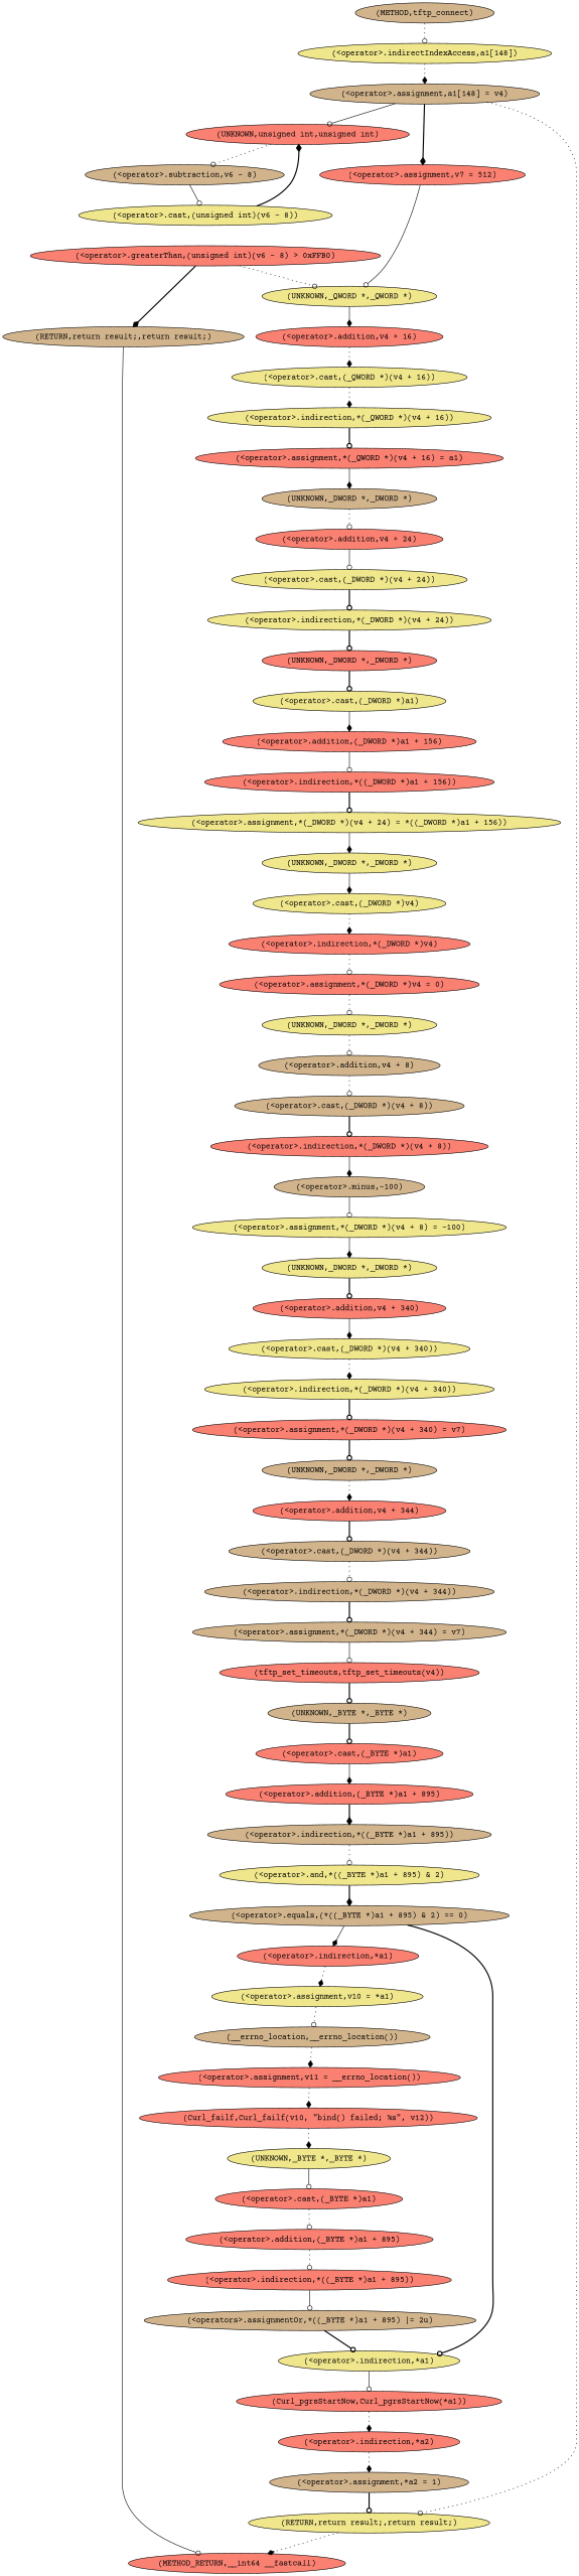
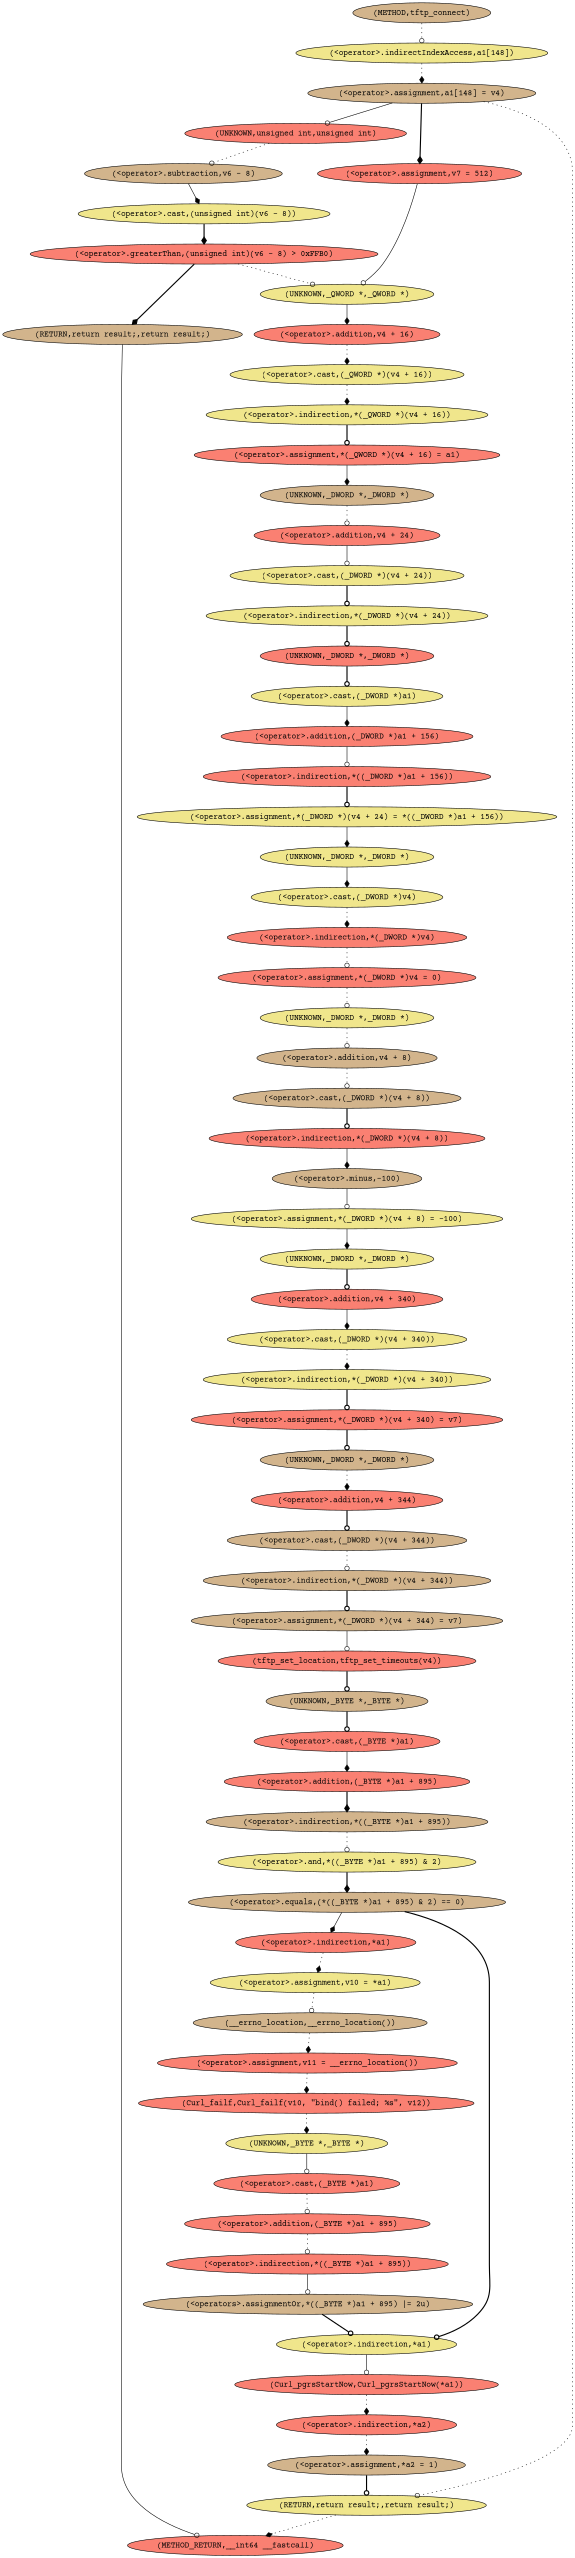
  digraph {
    fontname="Courier Prime"
    node [fillcolor=salmon fontname="Courier Prime" style=filled]
    edge [arrowhead=odot fontname="Courier Prime" style=dotted]
    n1 [fillcolor=tan label="(<operator>.assignment,a1[148] = v4)"]
    n2 [label="(UNKNOWN,unsigned int,unsigned int)"]
    n3 [label="(<operator>.assignment,v7 = 512)"]
    n4 [fillcolor=khaki label="(RETURN,return result;,return result;)"]
    n5 [fillcolor=tan label="(<operator>.subtraction,v6 - 8)"]
    n6 [fillcolor=khaki label="(UNKNOWN,_QWORD *,_QWORD *)"]
    n7 [label="(METHOD_RETURN,__int64 __fastcall)"]
    n8 [fillcolor=khaki label="(<operator>.indirectIndexAccess,a1[148])"]
    n9 [label="(<operator>.greaterThan,(unsigned int)(v6 - 8) > 0xFFB0)"]
    n10 [fillcolor=tan label="(RETURN,return result;,return result;)"]
    n11 [label="(<operator>.addition,v4 + 16)"]
    n12 [fillcolor=khaki label="(<operator>.cast,(unsigned int)(v6 - 8))"]
    n13 [label="(<operator>.assignment,*(_QWORD *)(v4 + 16) = a1)"]
    n14 [fillcolor=tan label="(UNKNOWN,_DWORD *,_DWORD *)"]
    n15 [label="(<operator>.addition,v4 + 24)"]
    n16 [fillcolor=khaki label="(<operator>.indirection,*(_QWORD *)(v4 + 16))"]
    n17 [fillcolor=khaki label="(<operator>.cast,(_QWORD *)(v4 + 16))"]
    n18 [fillcolor=khaki label="(<operator>.assignment,*(_DWORD *)(v4 + 24) = *((_DWORD *)a1 + 156))"]
    n19 [fillcolor=khaki label="(UNKNOWN,_DWORD *,_DWORD *)"]
    n20 [fillcolor=khaki label="(<operator>.cast,(_DWORD *)v4)"]
    n21 [fillcolor=khaki label="(<operator>.indirection,*(_DWORD *)(v4 + 24))"]
    n22 [label="(UNKNOWN,_DWORD *,_DWORD *)"]
    n23 [fillcolor=khaki label="(<operator>.cast,(_DWORD *)a1)"]
    n24 [fillcolor=khaki label="(<operator>.cast,(_DWORD *)(v4 + 24))"]
    n25 [label="(<operator>.indirection,*((_DWORD *)a1 + 156))"]
    n26 [label="(<operator>.addition,(_DWORD *)a1 + 156)"]
    n27 [label="(<operator>.assignment,*(_DWORD *)v4 = 0)"]
    n28 [fillcolor=khaki label="(UNKNOWN,_DWORD *,_DWORD *)"]
    n29 [fillcolor=tan label="(<operator>.addition,v4 + 8)"]
    n30 [label="(<operator>.indirection,*(_DWORD *)v4)"]
    n31 [fillcolor=khaki label="(<operator>.assignment,*(_DWORD *)(v4 + 8) = -100)"]
    n32 [fillcolor=khaki label="(UNKNOWN,_DWORD *,_DWORD *)"]
    n33 [label="(<operator>.addition,v4 + 340)"]
    n34 [label="(<operator>.indirection,*(_DWORD *)(v4 + 8))"]
    n35 [fillcolor=tan label="(<operator>.minus,-100)"]
    n36 [fillcolor=tan label="(<operator>.cast,(_DWORD *)(v4 + 8))"]
    n37 [label="(<operator>.assignment,*(_DWORD *)(v4 + 340) = v7)"]
    n38 [fillcolor=tan label="(UNKNOWN,_DWORD *,_DWORD *)"]
    n39 [label="(<operator>.addition,v4 + 344)"]
    n40 [fillcolor=khaki label="(<operator>.indirection,*(_DWORD *)(v4 + 340))"]
    n41 [fillcolor=khaki label="(<operator>.cast,(_DWORD *)(v4 + 340))"]
    n42 [fillcolor=tan label="(<operator>.assignment,*(_DWORD *)(v4 + 344) = v7)"]
-   n43 [label="(tftp_set_timeouts,tftp_set_timeouts(v4))"]
+   n43 [label="(tftp_set_location,tftp_set_timeouts(v4))"]
    n44 [fillcolor=tan label="(UNKNOWN,_BYTE *,_BYTE *)"]
    n45 [fillcolor=tan label="(<operator>.indirection,*(_DWORD *)(v4 + 344))"]
    n46 [fillcolor=tan label="(<operator>.cast,(_DWORD *)(v4 + 344))"]
    n47 [label="(<operator>.cast,(_BYTE *)a1)"]
    n48 [fillcolor=tan label="(<operator>.equals,(*((_BYTE *)a1 + 895) & 2) == 0)"]
    n49 [label="(<operator>.indirection,*a1)"]
    n50 [fillcolor=khaki label="(<operator>.indirection,*a1)"]
    n51 [fillcolor=khaki label="(<operator>.assignment,v10 = *a1)"]
    n52 [label="(Curl_pgrsStartNow,Curl_pgrsStartNow(*a1))"]
    n53 [fillcolor=khaki label="(<operator>.and,*((_BYTE *)a1 + 895) & 2)"]
    n54 [fillcolor=tan label="(<operator>.indirection,*((_BYTE *)a1 + 895))"]
    n55 [label="(<operator>.addition,(_BYTE *)a1 + 895)"]
    n56 [fillcolor=tan label="(__errno_location,__errno_location())"]
    n57 [label="(<operator>.assignment,v11 = __errno_location())"]
    n58 [label="(Curl_failf,Curl_failf(v10, \"bind() failed; %s\", v12))"]
    n59 [fillcolor=khaki label="(UNKNOWN,_BYTE *,_BYTE *)"]
    n60 [label="(<operator>.cast,(_BYTE *)a1)"]
    n61 [fillcolor=tan label="(<operators>.assignmentOr,*((_BYTE *)a1 + 895) |= 2u)"]
    n62 [label="(<operator>.indirection,*((_BYTE *)a1 + 895))"]
    n63 [label="(<operator>.addition,(_BYTE *)a1 + 895)"]
    n64 [label="(<operator>.indirection,*a2)"]
    n65 [fillcolor=tan label="(<operator>.assignment,*a2 = 1)"]
    n66 [fillcolor=tan label="(METHOD,tftp_connect)"]
    n1 -> n2 [style=solid]
    n1 -> n3 [arrowhead=diamond style=bold]
    n1 -> n4
    n2 -> n5
    n3 -> n6 [style=solid]
    n4 -> n7 [arrowhead=diamond]
-   n5 -> n12 [style=solid]
+   n5 -> n12 [arrowhead=diamond style=solid]
    n6 -> n11 [arrowhead=diamond style=solid]
    n8 -> n1 [arrowhead=diamond]
    n9 -> n6
    n9 -> n10 [arrowhead=diamond style=bold]
    n10 -> n7 [style=solid]
    n11 -> n17 [arrowhead=diamond]
-   n12 -> n2 [arrowhead=diamond style=bold]
+   n12 -> n9 [arrowhead=diamond style=bold]
    n13 -> n14 [arrowhead=diamond style=solid]
    n14 -> n15
    n15 -> n24 [style=solid]
    n16 -> n13 [style=bold]
    n17 -> n16 [arrowhead=diamond]
    n18 -> n19 [arrowhead=diamond style=solid]
    n19 -> n20 [arrowhead=diamond style=solid]
    n20 -> n30 [arrowhead=diamond]
    n21 -> n22 [style=bold]
    n22 -> n23 [style=bold]
    n23 -> n26 [arrowhead=diamond style=solid]
    n24 -> n21 [style=bold]
    n25 -> n18 [style=bold]
    n26 -> n25 [style=solid]
    n27 -> n28
    n28 -> n29
    n29 -> n36
    n30 -> n27
    n31 -> n32 [arrowhead=diamond style=solid]
    n32 -> n33 [style=bold]
    n33 -> n41 [arrowhead=diamond style=solid]
    n34 -> n35 [arrowhead=diamond style=solid]
    n35 -> n31 [style=solid]
    n36 -> n34 [style=bold]
    n37 -> n38 [style=bold]
    n38 -> n39 [arrowhead=diamond]
    n39 -> n46 [style=bold]
    n40 -> n37 [style=bold]
    n41 -> n40 [arrowhead=diamond]
    n42 -> n43 [style=solid]
    n43 -> n44 [style=bold]
    n44 -> n47 [style=bold]
    n45 -> n42 [style=bold]
    n46 -> n45
    n47 -> n55 [arrowhead=diamond style=solid]
    n48 -> n49 [arrowhead=diamond style=solid]
    n48 -> n50 [style=bold]
    n49 -> n51 [arrowhead=diamond]
    n50 -> n52 [style=solid]
    n51 -> n56
    n52 -> n64 [arrowhead=diamond]
    n53 -> n48 [arrowhead=diamond style=bold]
    n54 -> n53
    n55 -> n54 [arrowhead=diamond style=bold]
    n56 -> n57 [arrowhead=diamond]
    n57 -> n58 [arrowhead=diamond]
    n58 -> n59 [arrowhead=diamond]
    n59 -> n60 [style=solid]
    n60 -> n63
    n61 -> n50 [style=bold]
    n62 -> n61 [style=solid]
    n63 -> n62
    n64 -> n65 [arrowhead=diamond]
    n65 -> n4 [style=bold]
    n66 -> n8
  }
